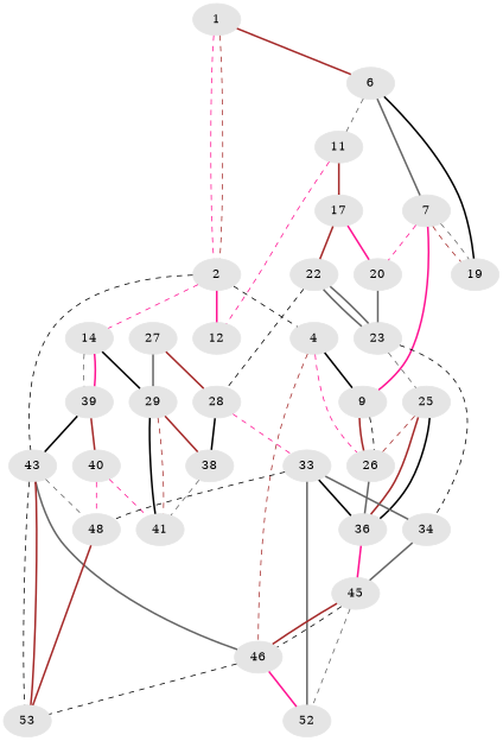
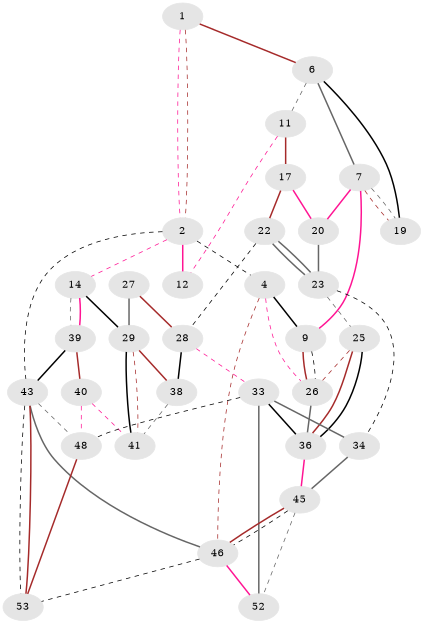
  graph {
    node [color=gray90 style=filled]
    edge [color=black style=bold]
    2 [super="+3"]
    1
    6 [super="+10"]
    4 [super="+5"]
    12 [super="+13"]
    14 [super="+15"]
    43 [super="+44"]
    7 [super="+8"]
    11
    19
    9
    26 [super="+31"]
    46 [super="+54"]
    29 [super="+30"]
    39
    48 [super="+50"]
    53
    36 [super="+37"]
    52
    20
    17 [super="+18"]
    23 [super="+24"]
    22
    38
    41 [super="+42"]
    40 [super="+47"]
    27
    28 [super="+32"]
    25
    34 [super="+35"]
    33 [super="+51"]
    45 [super="+49"]
    2 -- 4 [style=dashed]
    2 -- 12 [color=deeppink]
    2 -- 14 [color=deeppink style=dashed]
    2 -- 43 [style=dashed]
    1 -- 2 [color=deeppink style=dashed]
    1 -- 2 [color=brown style=dashed]
    1 -- 6 [color=brown]
    6 -- 7 [color=gray40]
    6 -- 11 [color=gray40 style=dashed]
    6 -- 19
    4 -- 9
    4 -- 26 [color=deeppink style=dashed]
    4 -- 46 [color=brown style=dashed]
    14 -- 29
    14 -- 39 [color=gray40 style=dashed]
    14 -- 39 [color=deeppink]
    43 -- 46 [color=gray40]
    43 -- 48 [color=gray40 style=dashed]
    43 -- 53 [style=dashed]
    43 -- 53 [color=brown]
    7 -- 19 [color=brown style=dashed]
    7 -- 19 [color=gray40 style=dashed]
    7 -- 9 [color=deeppink]
-   7 -- 20 [color=deeppink style=dashed]
+   7 -- 20 [color=deeppink]
    11 -- 12 [color=deeppink style=dashed]
    11 -- 17 [color=brown]
    9 -- 26 [color=brown]
    9 -- 26 [style=dashed]
    26 -- 36 [color=gray40]
    46 -- 53 [style=dashed]
    46 -- 52 [color=deeppink]
    29 -- 38 [color=brown]
    29 -- 41
    29 -- 41 [color=brown style=dashed]
    39 -- 43
    39 -- 40 [color=brown]
    48 -- 53 [color=brown]
    36 -- 45 [color=deeppink]
    20 -- 23 [color=gray40]
    17 -- 20 [color=deeppink]
    17 -- 22 [color=brown]
    23 -- 25 [color=gray40 style=dashed]
    23 -- 34 [style=dashed]
    22 -- 23 [color=gray40]
    22 -- 23 [color=gray40]
    22 -- 28 [style=dashed]
    38 -- 41 [color=gray40 style=dashed]
    40 -- 48 [color=deeppink style=dashed]
    40 -- 41 [color=deeppink style=dashed weight=2]
    27 -- 29 [color=gray40]
    27 -- 28 [color=brown]
    28 -- 38
    28 -- 33 [color=deeppink style=dashed]
    25 -- 26 [color=brown style=dashed]
    25 -- 36 [color=brown]
    25 -- 36
    34 -- 45 [color=gray40]
    33 -- 48 [style=dashed]
    33 -- 36
    33 -- 52 [color=gray40]
    33 -- 34 [color=gray40]
    45 -- 46 [color=brown]
    45 -- 46 [style=dashed]
    45 -- 52 [color=gray40 style=dashed]
  }
